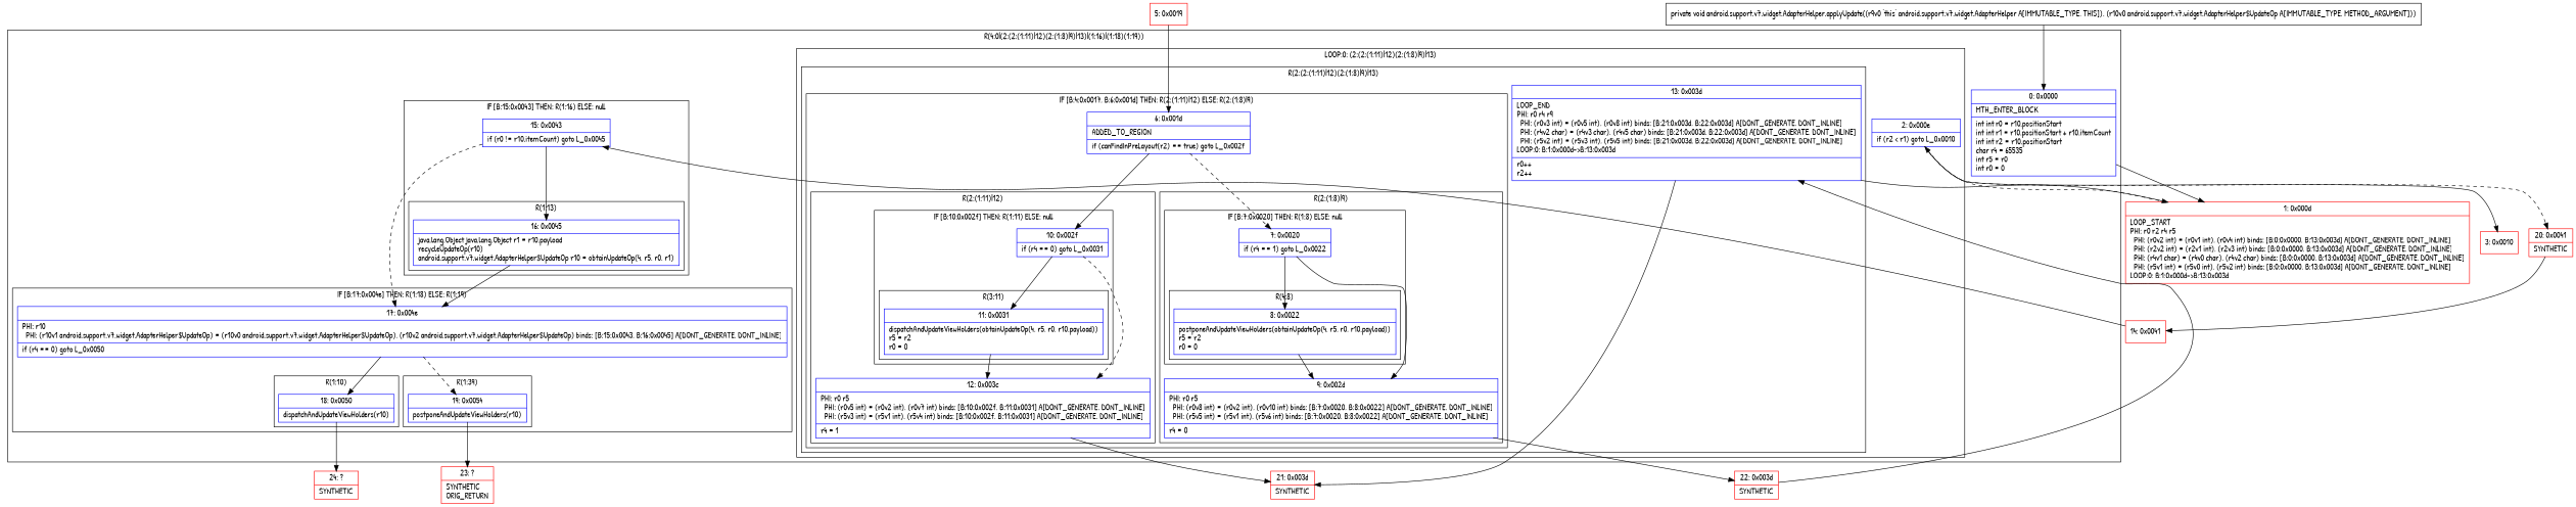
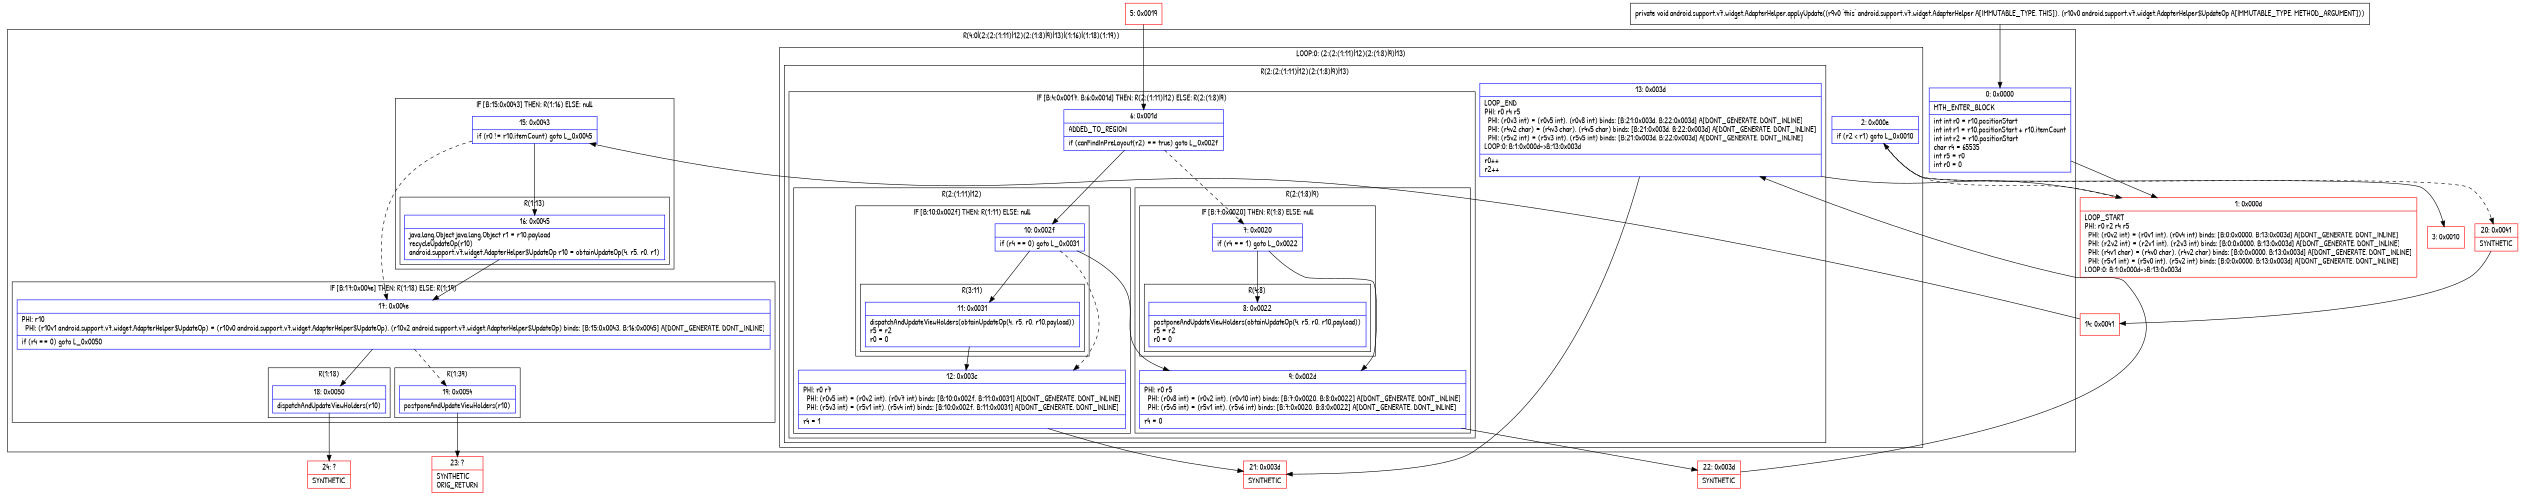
  digraph {
    fontname="Patrick Hand"
    node [color=blue fontname="Patrick Hand" shape=record]
    edge [fontname="Patrick Hand"]
    n1 [label="{11\:\ 0x0031|dispatchAndUpdateViewHolders(obtainUpdateOp(4, r5, r0, r10.payload))\lr5 = r2\lr0 = 0\l}"]
    n2 [label="{10\:\ 0x002f|if (r4 == 0) goto L_0x0031\l}"]
-   n3 [label="{12\:\ 0x003c|PHI: r0 r5 \l  PHI: (r0v5 int) = (r0v2 int), (r0v7 int) binds: [B:10:0x002f, B:11:0x0031] A[DONT_GENERATE, DONT_INLINE]\l  PHI: (r5v3 int) = (r5v1 int), (r5v4 int) binds: [B:10:0x002f, B:11:0x0031] A[DONT_GENERATE, DONT_INLINE]\l|r4 = 1\l}"]
+   n3 [label="{12\:\ 0x003c|PHI: r0 r7 \l  PHI: (r0v5 int) = (r0v2 int), (r0v7 int) binds: [B:10:0x002f, B:11:0x0031] A[DONT_GENERATE, DONT_INLINE]\l  PHI: (r5v3 int) = (r5v1 int), (r5v4 int) binds: [B:10:0x002f, B:11:0x0031] A[DONT_GENERATE, DONT_INLINE]\l|r4 = 1\l}"]
    n4 [label="{8\:\ 0x0022|postponeAndUpdateViewHolders(obtainUpdateOp(4, r5, r0, r10.payload))\lr5 = r2\lr0 = 0\l}"]
    n5 [label="{7\:\ 0x0020|if (r4 == 1) goto L_0x0022\l}"]
    n6 [label="{9\:\ 0x002d|PHI: r0 r5 \l  PHI: (r0v8 int) = (r0v2 int), (r0v10 int) binds: [B:7:0x0020, B:8:0x0022] A[DONT_GENERATE, DONT_INLINE]\l  PHI: (r5v5 int) = (r5v1 int), (r5v6 int) binds: [B:7:0x0020, B:8:0x0022] A[DONT_GENERATE, DONT_INLINE]\l|r4 = 0\l}"]
    n7 [label="{6\:\ 0x001d|ADDED_TO_REGION\l|if (canFindInPreLayout(r2) == true) goto L_0x002f\l}"]
-   n8 [label="{13\:\ 0x003d|LOOP_END\lPHI: r0 r4 r9 \l  PHI: (r0v3 int) = (r0v5 int), (r0v8 int) binds: [B:21:0x003d, B:22:0x003d] A[DONT_GENERATE, DONT_INLINE]\l  PHI: (r4v2 char) = (r4v3 char), (r4v5 char) binds: [B:21:0x003d, B:22:0x003d] A[DONT_GENERATE, DONT_INLINE]\l  PHI: (r5v2 int) = (r5v3 int), (r5v5 int) binds: [B:21:0x003d, B:22:0x003d] A[DONT_GENERATE, DONT_INLINE]\lLOOP:0: B:1:0x000d\-\>B:13:0x003d\l|r0++\lr2++\l}"]
+   n8 [label="{13\:\ 0x003d|LOOP_END\lPHI: r0 r4 r5 \l  PHI: (r0v3 int) = (r0v5 int), (r0v8 int) binds: [B:21:0x003d, B:22:0x003d] A[DONT_GENERATE, DONT_INLINE]\l  PHI: (r4v2 char) = (r4v3 char), (r4v5 char) binds: [B:21:0x003d, B:22:0x003d] A[DONT_GENERATE, DONT_INLINE]\l  PHI: (r5v2 int) = (r5v3 int), (r5v5 int) binds: [B:21:0x003d, B:22:0x003d] A[DONT_GENERATE, DONT_INLINE]\lLOOP:0: B:1:0x000d\-\>B:13:0x003d\l|r0++\lr2++\l}"]
    n9 [label="{2\:\ 0x000e|if (r2 \< r1) goto L_0x0010\l}"]
    n10 [label="{16\:\ 0x0045|java.lang.Object java.lang.Object r1 = r10.payload\lrecycleUpdateOp(r10)\landroid.support.v7.widget.AdapterHelper$UpdateOp r10 = obtainUpdateOp(4, r5, r0, r1)\l}"]
    n11 [label="{15\:\ 0x0043|if (r0 != r10.itemCount) goto L_0x0045\l}"]
    n12 [label="{18\:\ 0x0050|dispatchAndUpdateViewHolders(r10)\l}"]
    n13 [label="{19\:\ 0x0054|postponeAndUpdateViewHolders(r10)\l}"]
    n14 [label="{17\:\ 0x004e|PHI: r10 \l  PHI: (r10v1 android.support.v7.widget.AdapterHelper$UpdateOp) = (r10v0 android.support.v7.widget.AdapterHelper$UpdateOp), (r10v2 android.support.v7.widget.AdapterHelper$UpdateOp) binds: [B:15:0x0043, B:16:0x0045] A[DONT_GENERATE, DONT_INLINE]\l|if (r4 == 0) goto L_0x0050\l}"]
    n15 [label="{0\:\ 0x0000|MTH_ENTER_BLOCK\l|int int r0 = r10.positionStart\lint int r1 = r10.positionStart + r10.itemCount\lint int r2 = r10.positionStart\lchar r4 = 65535\lint r5 = r0\lint r0 = 0\l}"]
    n16 [color=red label="{21\:\ 0x003d|SYNTHETIC\l}"]
    n17 [color=red label="{22\:\ 0x003d|SYNTHETIC\l}"]
    n18 [color=red label="{1\:\ 0x000d|LOOP_START\lPHI: r0 r2 r4 r5 \l  PHI: (r0v2 int) = (r0v1 int), (r0v4 int) binds: [B:0:0x0000, B:13:0x003d] A[DONT_GENERATE, DONT_INLINE]\l  PHI: (r2v2 int) = (r2v1 int), (r2v3 int) binds: [B:0:0x0000, B:13:0x003d] A[DONT_GENERATE, DONT_INLINE]\l  PHI: (r4v1 char) = (r4v0 char), (r4v2 char) binds: [B:0:0x0000, B:13:0x003d] A[DONT_GENERATE, DONT_INLINE]\l  PHI: (r5v1 int) = (r5v0 int), (r5v2 int) binds: [B:0:0x0000, B:13:0x003d] A[DONT_GENERATE, DONT_INLINE]\lLOOP:0: B:1:0x000d\-\>B:13:0x003d\l}"]
    n19 [color=red label="{3\:\ 0x0010}"]
    n20 [color=red label="{20\:\ 0x0041|SYNTHETIC\l}"]
    n21 [color=red label="{24\:\ ?|SYNTHETIC\l}"]
    n22 [color=red label="{23\:\ ?|SYNTHETIC\lORIG_RETURN\l}"]
    n23 [color=red label="{14\:\ 0x0041}"]
    n24 [color=red label="{5\:\ 0x0019}"]
    n25 [label="{private void android.support.v7.widget.AdapterHelper.applyUpdate((r9v0 'this' android.support.v7.widget.AdapterHelper A[IMMUTABLE_TYPE, THIS]), (r10v0 android.support.v7.widget.AdapterHelper$UpdateOp A[IMMUTABLE_TYPE, METHOD_ARGUMENT])) }" color=""]
    subgraph cluster_1 {
      label="R(4:0|(2:(2:(1:11)|12)(2:(1:8)|9)|13)|(1:16)|(1:18)(1:19))"
      n15
      subgraph cluster_2 {
        label="LOOP:0: (2:(2:(1:11)|12)(2:(1:8)|9)|13)"
        n9
        subgraph cluster_3 {
          label="R(2:(2:(1:11)|12)(2:(1:8)|9)|13)"
          n8
          subgraph cluster_4 {
            label="IF [B:4:0x0017, B:6:0x001d] THEN: R(2:(1:11)|12) ELSE: R(2:(1:8)|9)"
            n7
            subgraph cluster_5 {
              label="R(2:(1:11)|12)"
              n3
              subgraph cluster_6 {
                label="IF [B:10:0x002f] THEN: R(1:11) ELSE: null"
                n2
                subgraph cluster_7 {
                  label="R(3:11)"
                  n1
                }
              }
            }
            subgraph cluster_8 {
              label="R(2:(1:8)|9)"
              n6
              subgraph cluster_9 {
                label="IF [B:7:0x0020] THEN: R(1:8) ELSE: null"
                n5
                subgraph cluster_10 {
                  label="R(4:8)"
                  n4
                }
              }
            }
          }
        }
      }
      subgraph cluster_11 {
        label="IF [B:15:0x0043] THEN: R(1:16) ELSE: null"
        n11
        subgraph cluster_12 {
          label="R(1:13)"
          n10
        }
      }
      subgraph cluster_13 {
        label="IF [B:17:0x004e] THEN: R(1:18) ELSE: R(1:19)"
        n14
        subgraph cluster_14 {
-         label="R(1:10)"
+         label="R(1:18)"
          n12
        }
        subgraph cluster_15 {
          label="R(1:39)"
          n13
        }
      }
    }
    n1 -> n3
    n2 -> n1
    n2 -> n3 [style=dashed]
    n3 -> n16
-   n4 -> n6
+   n2 -> n6
    n5 -> n4
    n5 -> n6 [style=solid]
    n6 -> n17
    n7 -> n2
    n7 -> n5 [style=dashed]
    n8 -> n16
    n8 -> n18
    n9 -> n19
    n9 -> n20 [style=dashed]
    n10 -> n14
    n11 -> n10
    n11 -> n14 [style=dashed]
    n12 -> n21
    n13 -> n22
    n14 -> n12
    n14 -> n13 [style=dashed]
    n15 -> n18
    n17 -> n8
    n18 -> n9 [style=dashed]
    n20 -> n23
    n23 -> n11
    n24 -> n7
    n25 -> n15
  }
